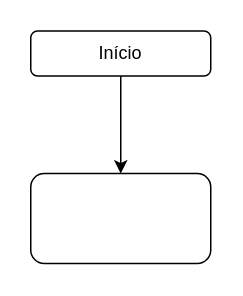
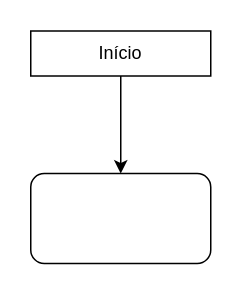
  <mxCell id="0" />
  <mxCell id="1" parent="0" />
  <mxCell id="2" value="" style="edgeStyle=orthogonalEdgeStyle;rounded=0;orthogonalLoop=1;jettySize=auto;html=1;" parent="1" source="3" target="4" edge="1"><mxGeometry relative="1" as="geometry" /></mxCell>
- <mxCell id="3" value="Início" style="rounded=1;whiteSpace=wrap;html=1;" parent="1" vertex="1"><mxGeometry x="20" y="20" width="120" height="30" as="geometry" /></mxCell>
+ <mxCell id="3" value="Início" style="whiteSpace=wrap;html=1;rounded=0;" parent="1" vertex="1"><mxGeometry x="20" y="20" width="120" height="30" as="geometry" /></mxCell>
  <mxCell id="4" value="" style="rounded=1;whiteSpace=wrap;html=1;" parent="1" vertex="1"><mxGeometry x="20" y="115" width="120" height="60" as="geometry" /></mxCell>
